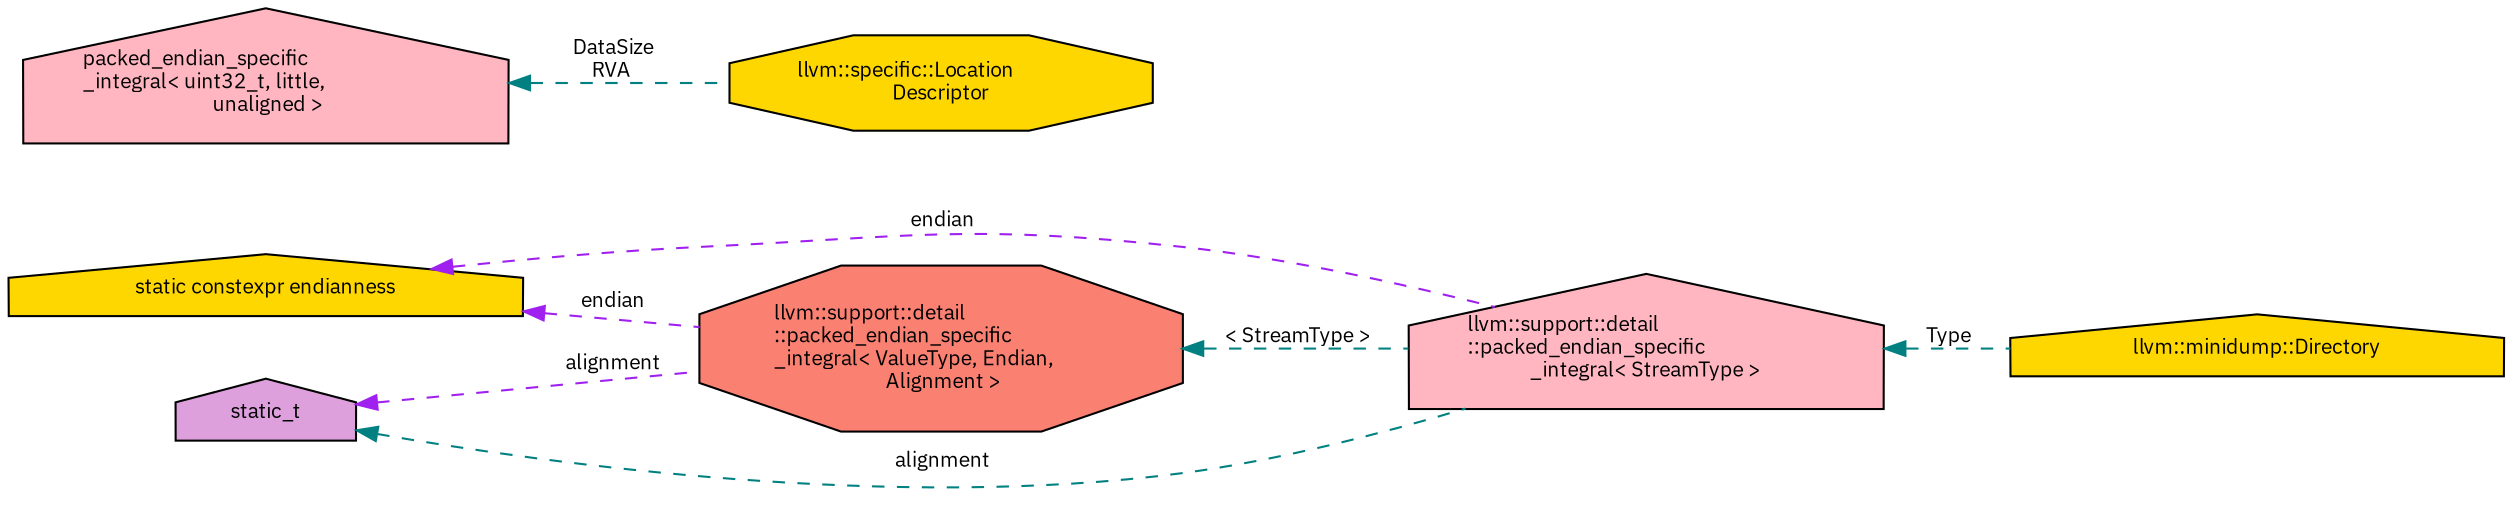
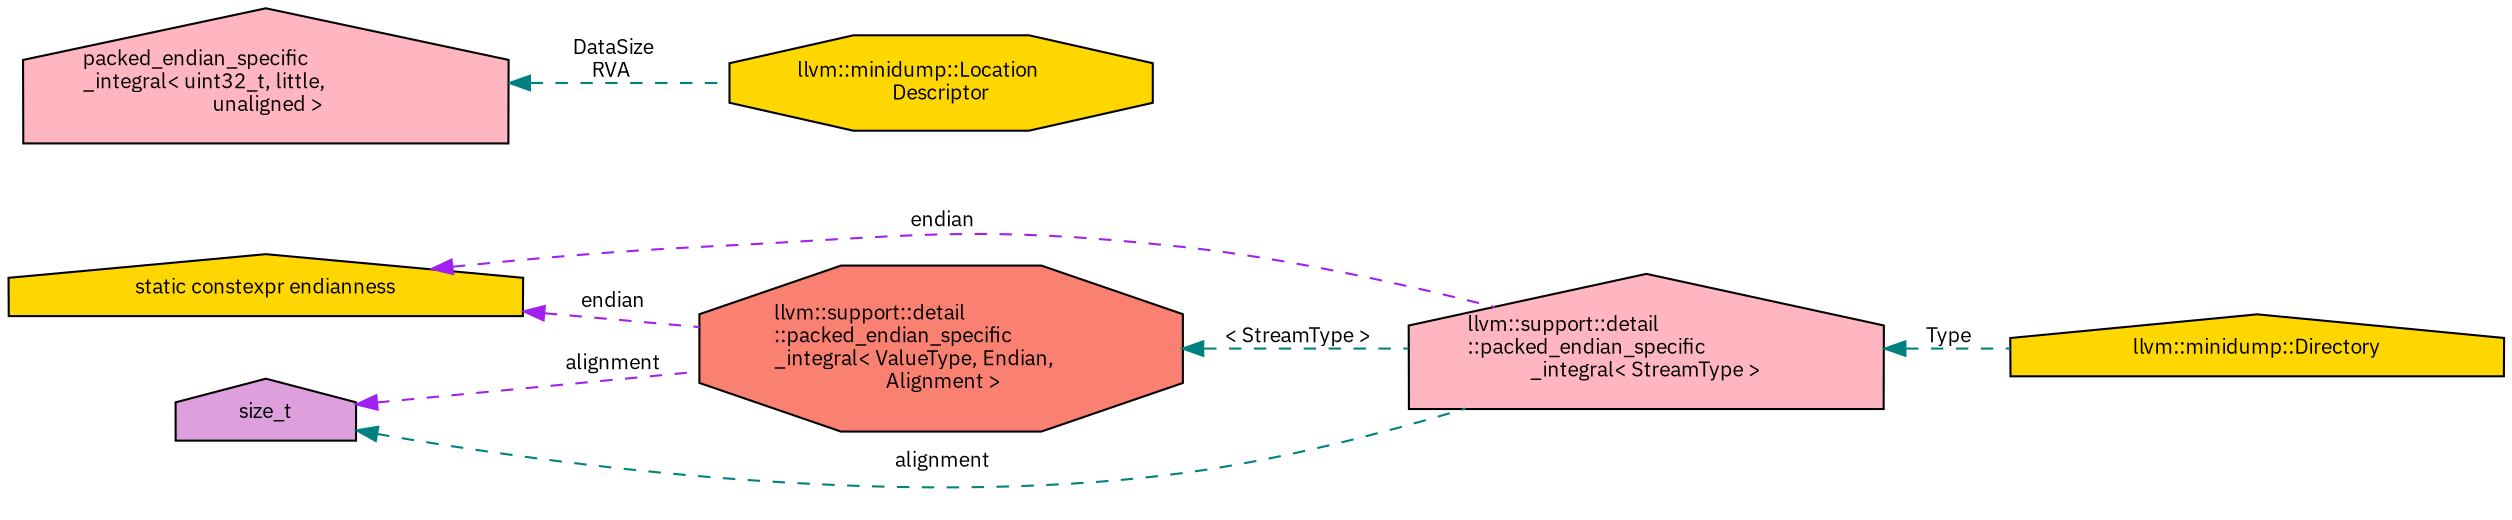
  digraph {
    fontname="IBM Plex Sans"
    rankdir=LR
    node [color=black fillcolor=gold fontname="IBM Plex Sans" fontsize=10 shape=house style=filled]
    edge [color=teal dir=back fontname="IBM Plex Sans" fontsize=10 labelfontname=Helvetica labelfontsize=10 style=dashed]
    n1 [fontcolor=black height=0.2 label="llvm::minidump::Directory" width=0.4]
    n2 [fillcolor=lightpink height=0.2 label="llvm::support::detail\l::packed_endian_specific\l_integral\< StreamType \>" width=0.4]
    n3 [height=0.2 label="static constexpr endianness" width=0.4]
    n4 [fillcolor=salmon height=0.2 label="llvm::support::detail\l::packed_endian_specific\l_integral\< ValueType, Endian,\l Alignment \>" shape=octagon width=0.4]
-   n5 [fillcolor=plum height=0.2 label=static_t width=0.4]
-   n6 [height=0.2 label="llvm::specific::Location\lDescriptor" shape=octagon width=0.4]
+   n5 [fillcolor=plum height=0.2 label=size_t width=0.4]
+   n6 [height=0.2 label="llvm::minidump::Location\lDescriptor" shape=octagon width=0.4]
    n7 [fillcolor=lightpink height=0.2 label="packed_endian_specific\l_integral\< uint32_t, little,\l unaligned \>" width=0.4]
    n2 -> n1 [label=" Type"]
    n3 -> n2 [color=purple label=" endian"]
    n3 -> n4 [color=purple label=" endian"]
    n4 -> n2 [label=" \< StreamType \>"]
    n5 -> n2 [label=" alignment"]
    n5 -> n4 [color=purple label=" alignment"]
    n7 -> n6 [label=" DataSize\nRVA"]
  }
